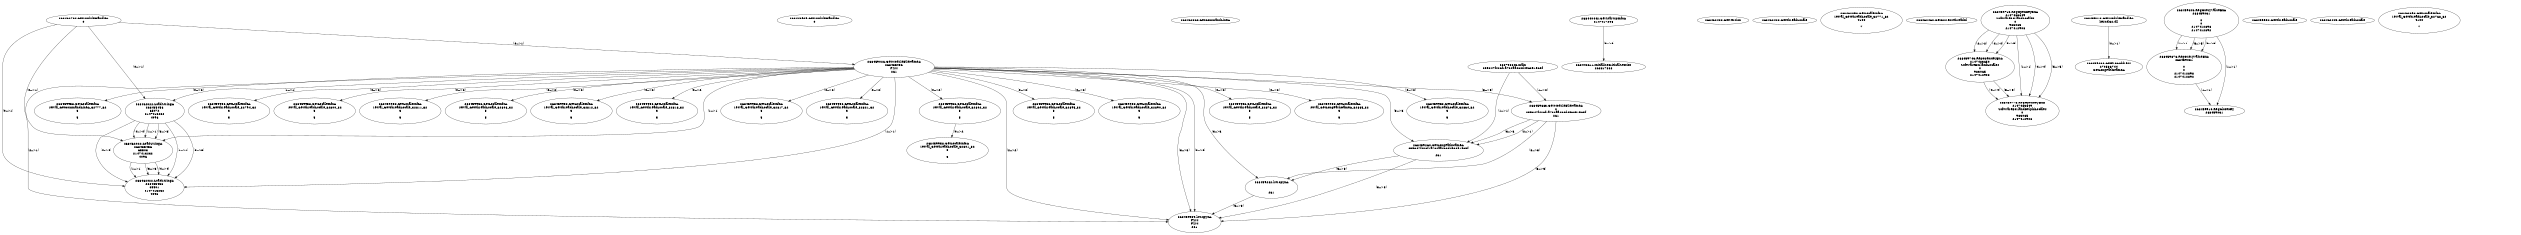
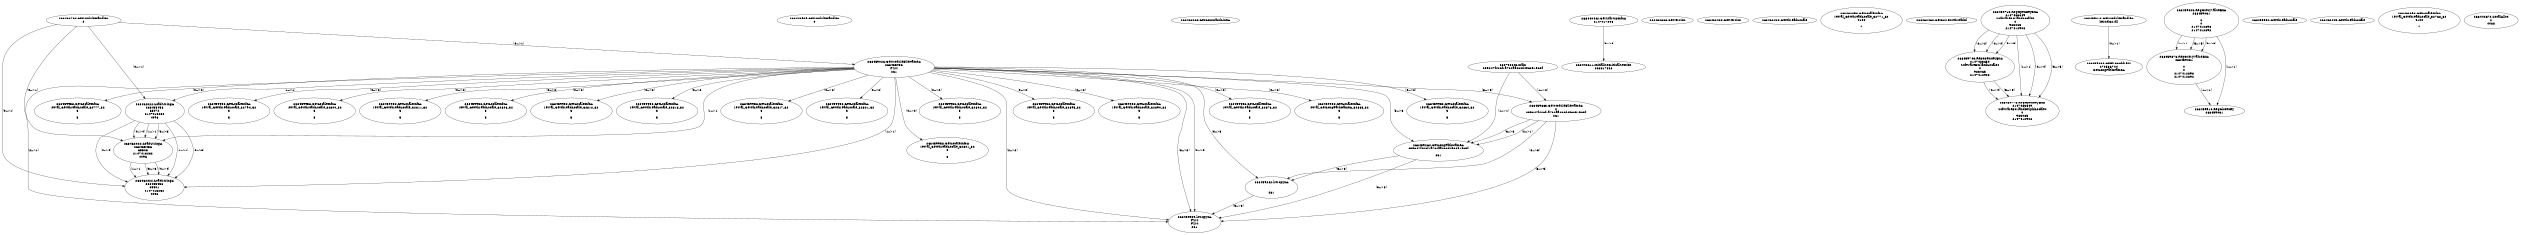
  digraph {
    n1 [label="268798648.main\n059347f426f1a782aa460d4e6891965f"]
    n2 [label="268459683.GetModuleFileNameA\n0\n059347f426f1a782aa460d4e6891965f\n261"]
    n3 [label="268459260.GetLongPathNameA\n059347f426f1a782aa460d4e6891965f\n\n261"]
    n4 [label="268459282.lstrcpynA\n\n\n261"]
    n5 [label="268459939.lstrcpynA\nPZM\nPZM\n261"]
    n6 [label="268462704.GetModuleHandleA\n0"]
    n7 [label="268459026.GetModuleFileNameA\n268435456\nPZM\n261"]
    n8 [label="268462022.LoadStringA\n268435456\n65472\n2147413232\n4096"]
    n9 [label="268462022.LoadStringA\n268435456\n65503\n2147413232\n4096"]
    n10 [label="268462022.LoadStringA\n268435456\n65501\n2147413232\n4096"]
    n11 [label="268459958.GetLocaleInfoA\nretval_GetThreadLocale_32895_32\n3\n\n5"]
    n12 [label="268459958.GetLocaleInfoA\nretval_GetThreadLocale_32890_32\n3\n\n5"]
    n13 [label="268459958.GetLocaleInfoA\nretval_GetThreadLocale_32876_32\n3\n\n5"]
    n14 [label="268459958.GetLocaleInfoA\nretval_GetLongPathNameA_32865_32\n3\n\n5"]
    n15 [label="268459958.GetLocaleInfoA\nretval_GetThreadLocale_32864_32\n3\n\n5"]
-   n16 [label="268459958.GetLocaleInfoA\nretval_GetCommandLineA_32777_32\n3\n\n5"]
+   n16 [label="268459958.GetLocaleInfoA\nretval_GetThreadLocale_32777_32\n3\n\n5"]
    n17 [label="268459958.GetLocaleInfoA\nretval_GetThreadLocale_32794_32\n3\n\n5"]
    n18 [label="268459958.GetLocaleInfoA\nretval_GetThreadLocale_32801_32\n3\n\n5"]
    n19 [label="268459958.GetLocaleInfoA\nretval_GetThreadLocale_32800_32\n3\n\n5"]
    n20 [label="268459958.GetLocaleInfoA\nretval_GetThreadLocale_32802_32\n3\n\n5"]
    n21 [label="268459958.GetLocaleInfoA\nretval_GetThreadLocale_32811_32\n3\n\n5"]
    n22 [label="268459958.GetLocaleInfoA\nretval_GetThreadLocale_32808_32\n3\n\n5"]
    n23 [label="268459958.GetLocaleInfoA\nretval_GetThreadLocale_32812_32\n3\n\n5"]
    n24 [label="268459958.GetLocaleInfoA\nretval_GetThreadLocale_32818_32\n3\n\n5"]
    n25 [label="268459958.GetLocaleInfoA\nretval_GetThreadLocale_32817_32\n3\n\n5"]
    n26 [label="268459958.GetLocaleInfoA\nretval_GetThreadLocale_32821_32\n3\n\n5"]
    n27 [label="268448929.GetModuleHandleA\n0"]
    n28 [label="268462363.GetCommandLineA\n"]
    n29 [label="268440442.GetStartupInfoA\n2147417296"]
    n30 [label="268442611.InitializeCriticalSection\n268817868"]
+   n31 [label="268462383.GetVersion\n"]
    n32 [label="268462400.GetVersion\n"]
    n33 [label="268462428.GetThreadLocale\n"]
    n34 [label="268462098.GetLocaleInfoA\nretval_GetThreadLocale_32771_32\n4100\n\n7"]
    n35 [label="268462460.GetCurrentThreadId\n"]
    n36 [label="268459713.RegOpenKeyExA\n2147483649\nSoftware\Borland\Locales\n0\n983065\n2147412908"]
    n37 [label="268459743.RegOpenKeyExA\n2147483650\nSoftware\Borland\Locales\n0\n983065\n2147412908"]
    n38 [label="268459773.RegOpenKeyExA\n2147483649\nSoftware\Borland\Delphi\Locales\n0\n983065\n2147412908"]
    n39 [label="268459213.GetModuleHandleA\nkernel32.dll"]
    n40 [label="268459230.GetProcAddress\n270536744\nGetLongPathNameA"]
    n41 [label="268459846.RegQueryValueExA\n268459031\n\n0\n0\n2147412898\n2147412892"]
    n42 [label="268459876.RegQueryValueExA\n268459031\n\n0\n0\n2147412898\n2147412892"]
    n43 [label="268459910.RegCloseKey\n268459031"]
    n44 [label="268459952.GetThreadLocale\n"]
    n45 [label="268462445.GetThreadLocale\n"]
    n46 [label="268462098.GetLocaleInfoA\nretval_GetThreadLocale_32768_32\n4100\n\n7"]
+   n47 [label="268442672.LocalAlloc\n0\n4088"]
    n1 -> n2 [label="(1-->2)"]
    n1 -> n3 [label="(1-->1)"]
    n2 -> n3 [label="(2-->1)"]
    n2 -> n3 [label="(3-->3)"]
    n2 -> n4 [label="(3-->3)"]
    n2 -> n5 [label="(3-->3)"]
    n3 -> n4 [label="(3-->3)"]
    n3 -> n5 [label="(3-->3)"]
    n4 -> n5 [label="(3-->3)"]
    n6 -> n7 [label="(0-->1)"]
    n6 -> n8 [label="(0-->1)"]
    n6 -> n9 [label="(0-->1)"]
    n6 -> n10 [label="(0-->1)"]
    n7 -> n2 [label="(3-->3)"]
    n7 -> n3 [label="(3-->3)"]
    n7 -> n4 [label="(3-->3)"]
    n7 -> n5 [label="(2-->1)"]
    n7 -> n5 [label="(2-->2)"]
    n7 -> n5 [label="(3-->3)"]
    n7 -> n5 [label="(2-->0)"]
    n7 -> n8 [label="(1-->1)"]
    n7 -> n9 [label="(1-->1)"]
    n7 -> n10 [label="(1-->1)"]
    n7 -> n11 [label="(0-->2)"]
    n7 -> n12 [label="(0-->2)"]
    n7 -> n13 [label="(0-->2)"]
    n7 -> n14 [label="(0-->2)"]
    n7 -> n15 [label="(0-->2)"]
    n7 -> n16 [label="(0-->2)"]
    n7 -> n17 [label="(0-->2)"]
-   n20 -> n18 [label="(0-->2)"]
+   n7 -> n18 [label="(0-->2)"]
    n7 -> n19 [label="(0-->2)"]
    n7 -> n20 [label="(0-->2)"]
    n7 -> n21 [label="(0-->2)"]
    n7 -> n22 [label="(0-->2)"]
    n7 -> n23 [label="(0-->2)"]
    n7 -> n24 [label="(0-->2)"]
    n7 -> n25 [label="(0-->2)"]
    n7 -> n26 [label="(0-->2)"]
    n8 -> n9 [label="(1-->1)"]
    n8 -> n9 [label="(3-->3)"]
    n8 -> n9 [label="(4-->4)"]
    n8 -> n10 [label="(1-->1)"]
    n8 -> n10 [label="(3-->3)"]
    n8 -> n10 [label="(4-->4)"]
    n9 -> n10 [label="(1-->1)"]
    n9 -> n10 [label="(3-->3)"]
    n9 -> n10 [label="(4-->4)"]
    n29 -> n30 [label="(0-->0)"]
    n36 -> n37 [label="(2-->2)"]
    n36 -> n37 [label="(4-->4)"]
    n36 -> n37 [label="(5-->5)"]
    n36 -> n38 [label="(1-->1)"]
    n36 -> n38 [label="(4-->4)"]
    n36 -> n38 [label="(5-->5)"]
    n37 -> n38 [label="(4-->4)"]
    n37 -> n38 [label="(5-->5)"]
    n39 -> n40 [label="(0-->1)"]
    n41 -> n42 [label="(1-->1)"]
    n41 -> n42 [label="(5-->5)"]
    n41 -> n42 [label="(6-->6)"]
    n41 -> n43 [label="(1-->1)"]
    n42 -> n43 [label="(1-->1)"]
  }
